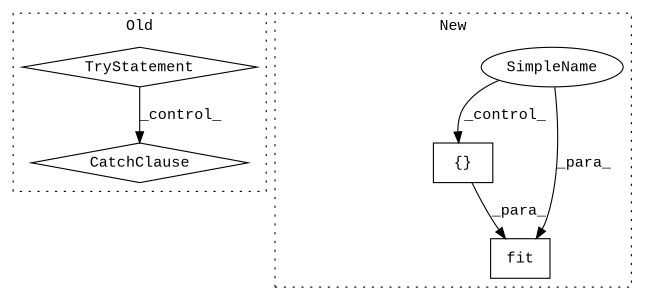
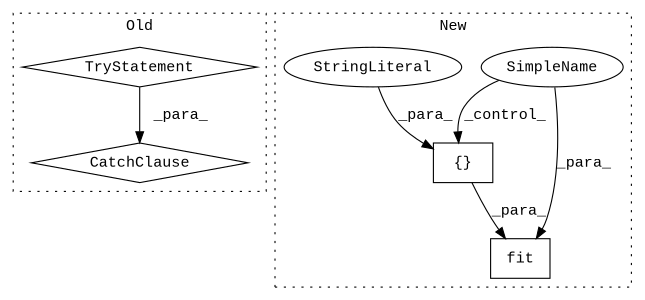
  digraph {
    fontname="Liberation Mono"
    node [fontname="Liberation Mono" shape=diamond]
    edge [fontname="Liberation Mono"]
    n1 [a=54 l=4 label=TryStatement s=10491]
    n2 [a=12 l="11,2" label=CatchClause s="10534,10557"]
    n3 [a=32 l="4,1" label=fit s="10730,10763" shape=box]
    n4 [a=4 l="1,1" label="{}" s="10746,10762" shape=box]
    n5 [a=42 label=SimpleName shape=ellipse]
+   n6 [a=45 l=15 label=StringLiteral s=10747 shape=ellipse]
    subgraph cluster_1 {
      label=Old
      style=dotted
      n1
      n2
    }
    subgraph cluster_2 {
      label=New
      style=dotted
      n3
      n4
      n5
+     n6
    }
-   n1 -> n2 [label=_control_]
+   n1 -> n2 [label=_para_]
    n4 -> n3 [label=_para_]
    n5 -> n3 [label=_para_]
    n5 -> n4 [label=_control_]
+   n6 -> n4 [label=_para_]
  }
